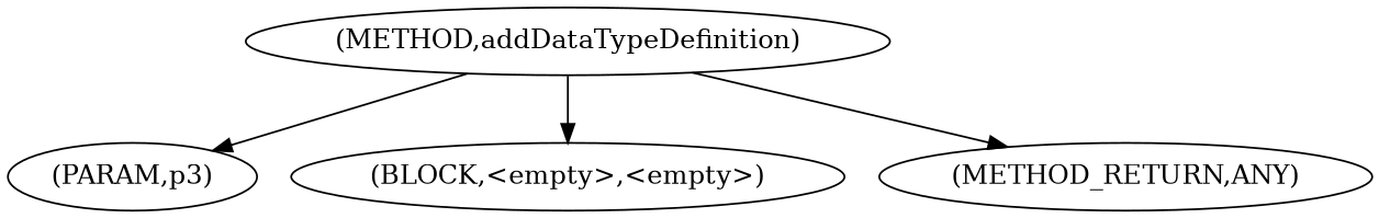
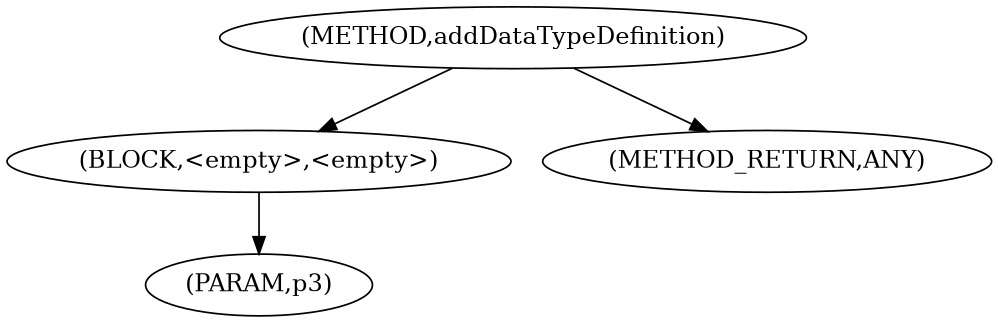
  digraph {
    n1 [label=<(METHOD,addDataTypeDefinition)>]
    n2 [label=<(PARAM,p3)>]
    n3 [label=<(BLOCK,&lt;empty&gt;,&lt;empty&gt;)>]
    n4 [label=<(METHOD_RETURN,ANY)>]
-   n1 -> n2
+   n3 -> n2
    n1 -> n3
    n1 -> n4
  }
